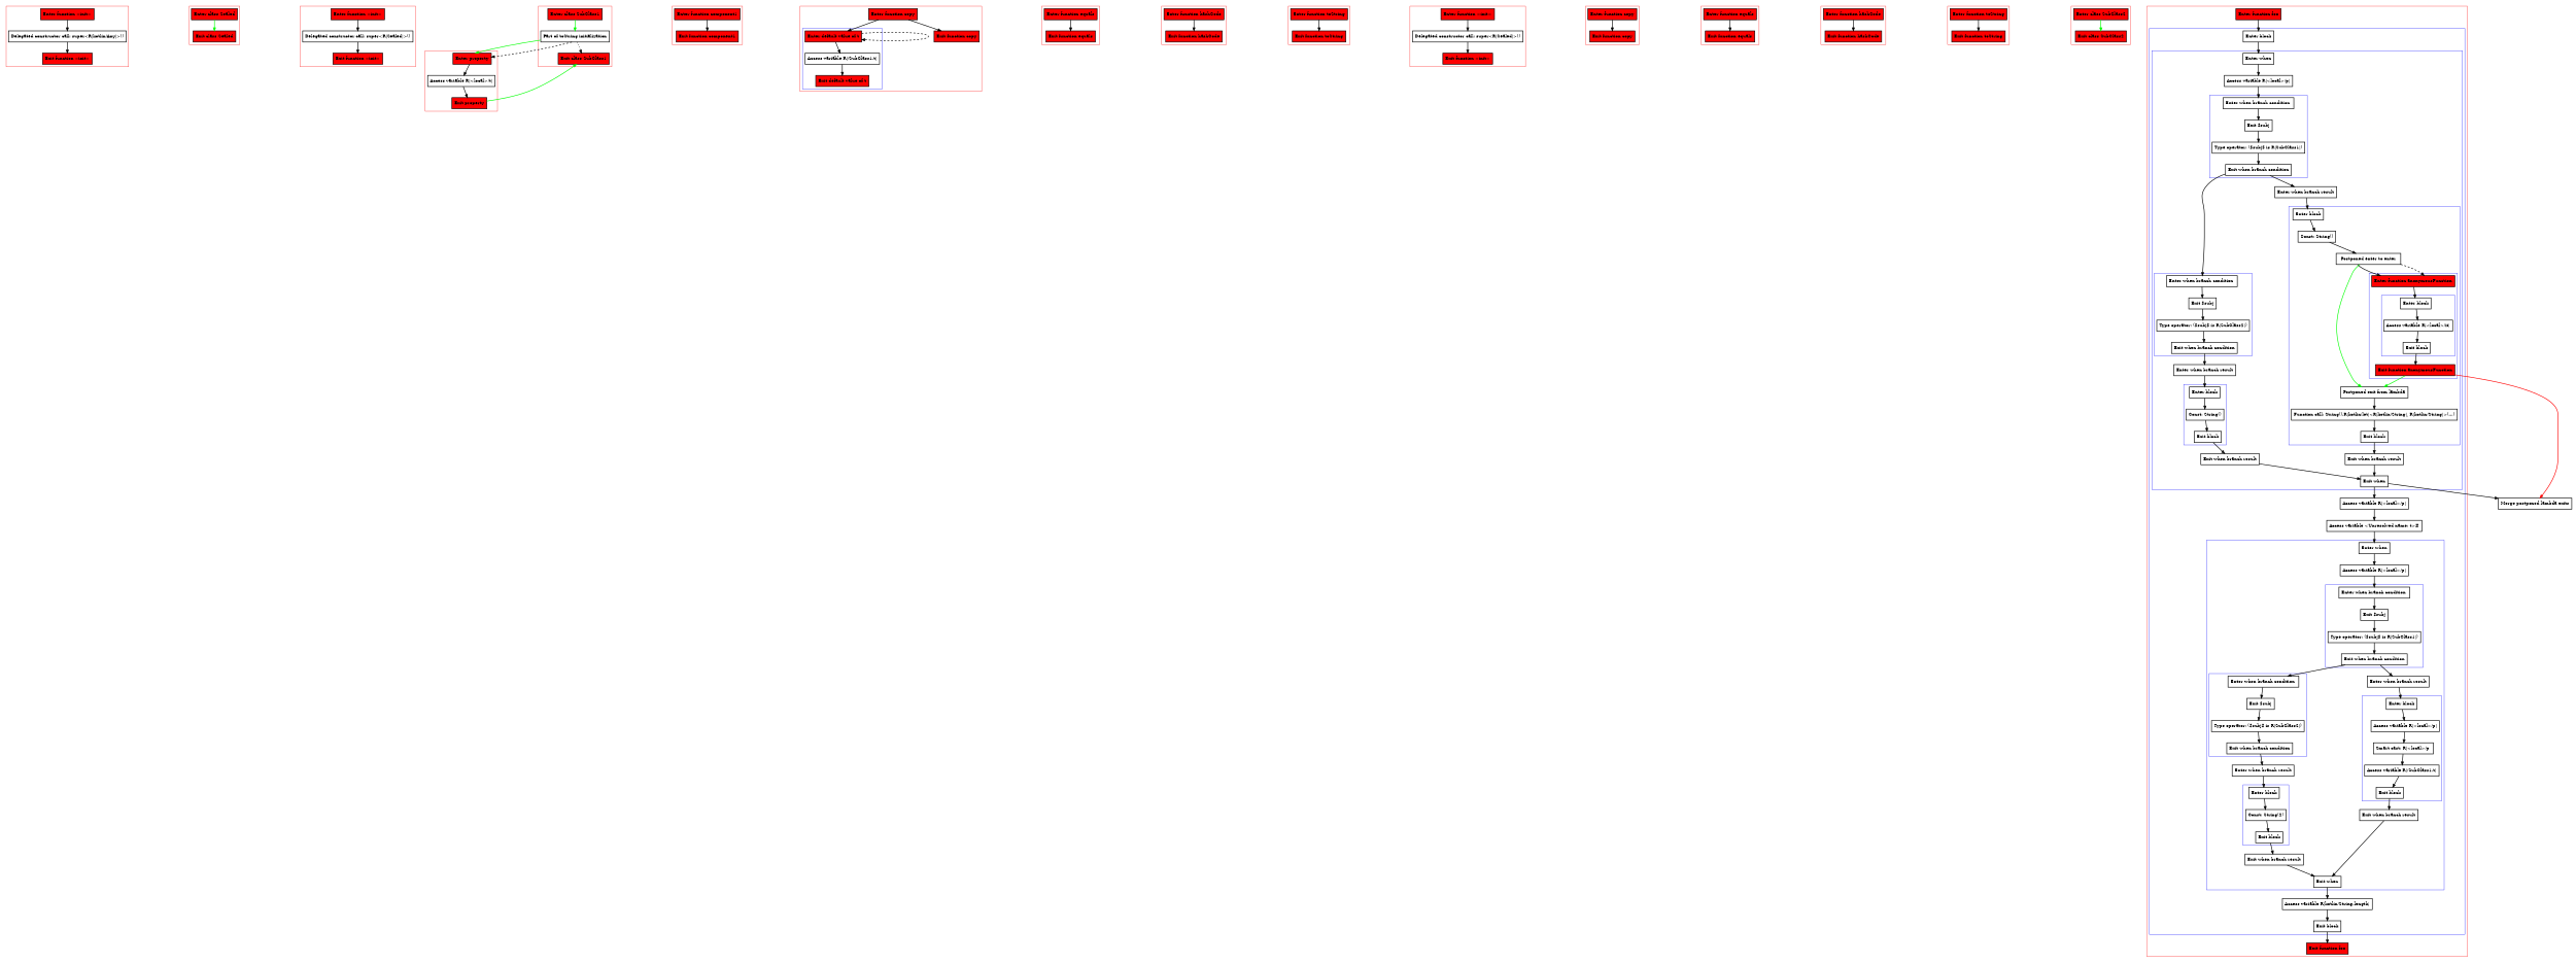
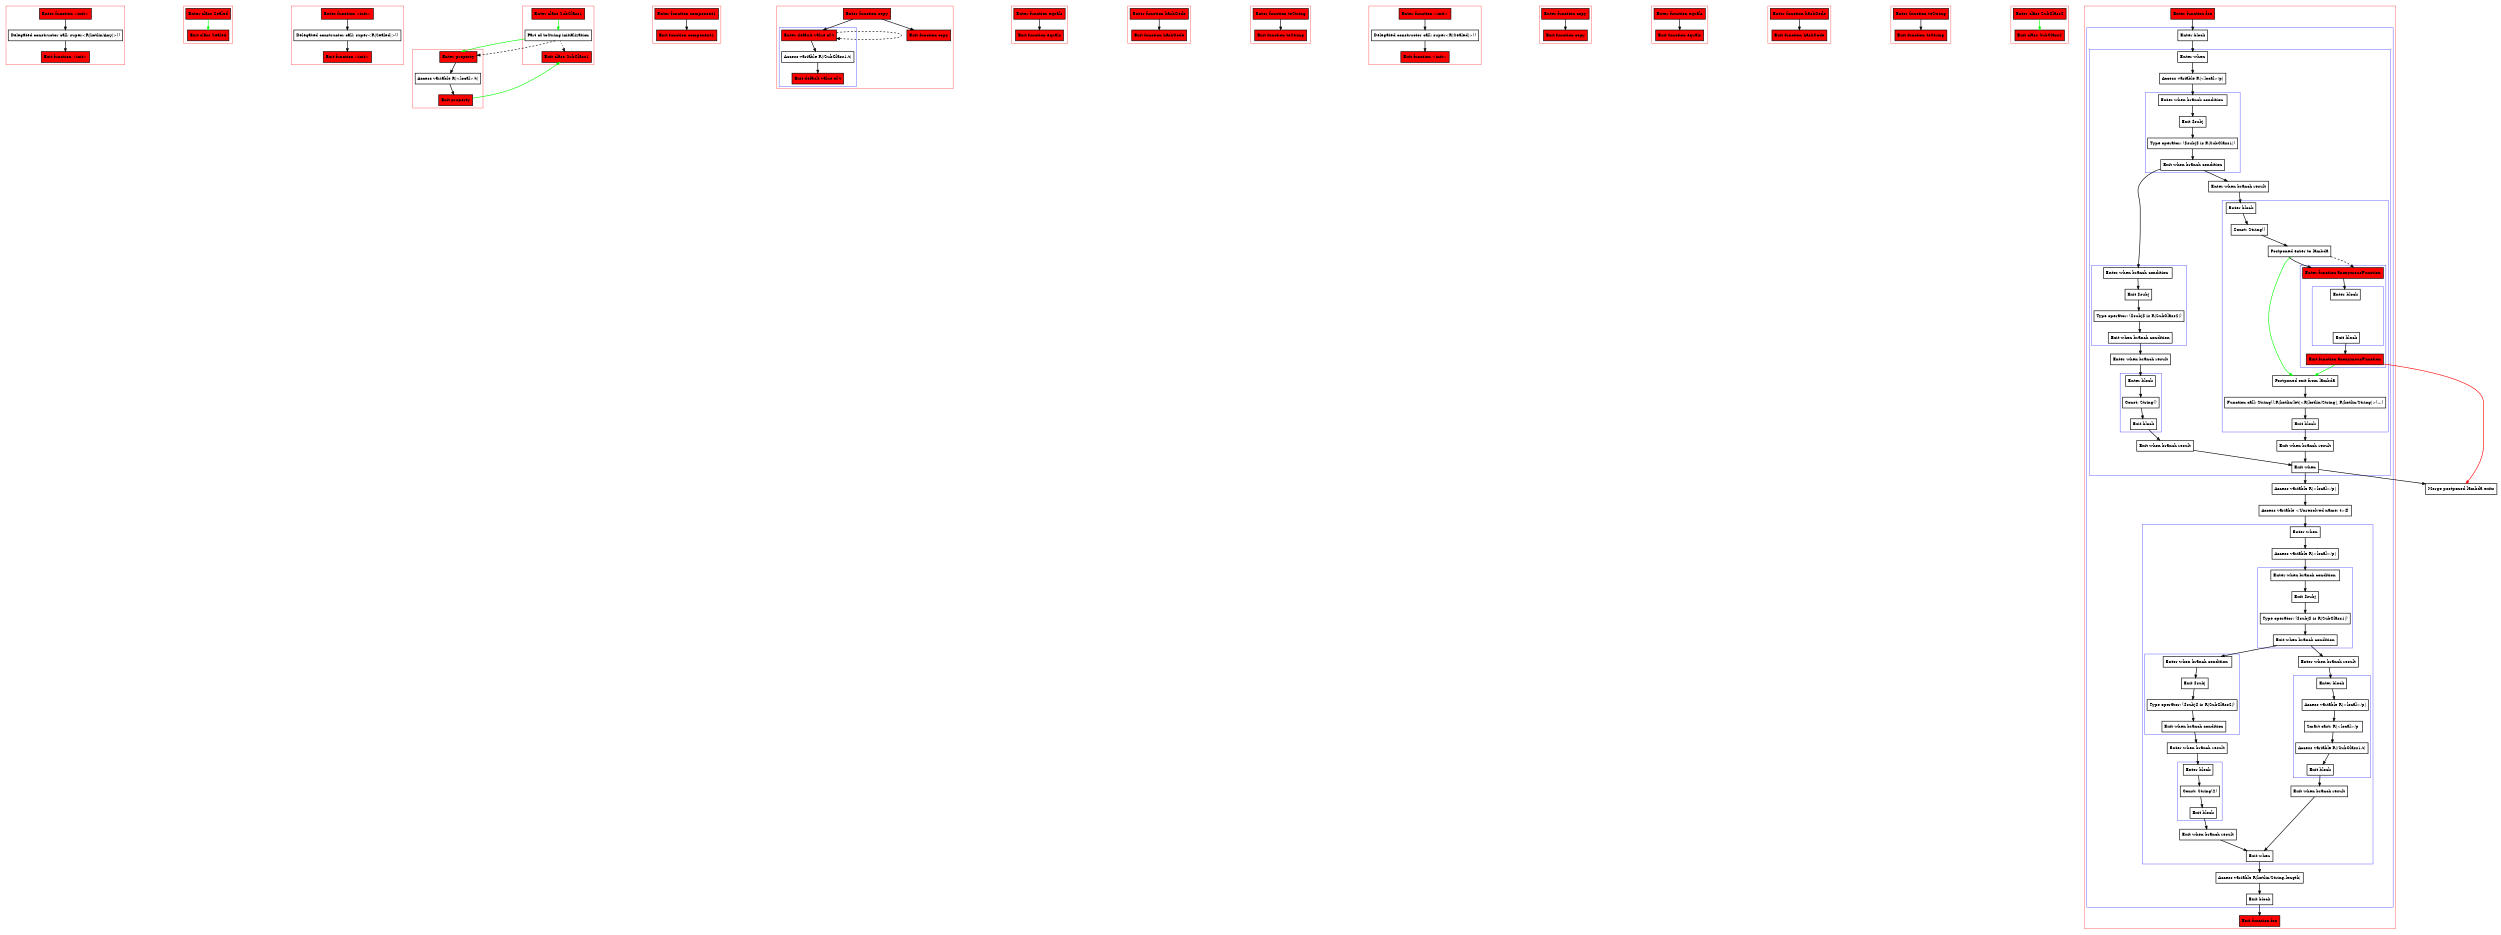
  digraph {
    nodesep=3
    node [penwidth=2 shape=box]
    edge [penwidth=2]
    n1 [fillcolor=red label="Enter function <init>" style=filled]
    n2 [label="Delegated constructor call: super<R|kotlin/Any|>()"]
    n3 [fillcolor=red label="Exit function <init>" style=filled]
    n4 [fillcolor=red label="Enter class Sealed" style=filled]
    n5 [fillcolor=red label="Exit class Sealed" style=filled]
    n6 [fillcolor=red label="Enter function <init>" style=filled]
    n7 [label="Delegated constructor call: super<R|Sealed|>()"]
    n8 [fillcolor=red label="Exit function <init>" style=filled]
    n9 [fillcolor=red label="Enter property" style=filled]
    n10 [label="Access variable R|<local>/t|"]
    n11 [fillcolor=red label="Exit property" style=filled]
    n12 [fillcolor=red label="Enter function component1" style=filled]
    n13 [fillcolor=red label="Exit function component1" style=filled]
    n14 [fillcolor=red label="Enter default value of t" style=filled]
    n15 [label="Access variable R|/SubClass1.t|"]
    n16 [fillcolor=red label="Exit default value of t" style=filled]
    n17 [fillcolor=red label="Enter function copy" style=filled]
    n18 [fillcolor=red label="Exit function copy" style=filled]
    n19 [fillcolor=red label="Enter function equals" style=filled]
    n20 [fillcolor=red label="Exit function equals" style=filled]
    n21 [fillcolor=red label="Enter function hashCode" style=filled]
    n22 [fillcolor=red label="Exit function hashCode" style=filled]
    n23 [fillcolor=red label="Enter function toString" style=filled]
    n24 [fillcolor=red label="Exit function toString" style=filled]
    n25 [fillcolor=red label="Exit class SubClass1" style=filled]
    n26 [fillcolor=red label="Enter class SubClass1" style=filled]
    n27 [label="Part of toString initialization"]
    n28 [fillcolor=red label="Enter function <init>" style=filled]
    n29 [label="Delegated constructor call: super<R|Sealed|>()"]
    n30 [fillcolor=red label="Exit function <init>" style=filled]
    n31 [fillcolor=red label="Enter function copy" style=filled]
    n32 [fillcolor=red label="Exit function copy" style=filled]
    n33 [fillcolor=red label="Enter function equals" style=filled]
    n34 [fillcolor=red label="Exit function equals" style=filled]
    n35 [fillcolor=red label="Enter function hashCode" style=filled]
    n36 [fillcolor=red label="Exit function hashCode" style=filled]
    n37 [fillcolor=red label="Enter function toString" style=filled]
    n38 [fillcolor=red label="Exit function toString" style=filled]
    n39 [fillcolor=red label="Enter class SubClass2" style=filled]
    n40 [fillcolor=red label="Exit class SubClass2" style=filled]
    n41 [label="Enter when branch condition "]
    n42 [label="Exit $subj"]
    n43 [label="Type operator: ($subj$ is R|SubClass1|)"]
    n44 [label="Exit when branch condition"]
    n45 [label="Enter when branch condition "]
    n46 [label="Exit $subj"]
    n47 [label="Type operator: ($subj$ is R|SubClass2|)"]
    n48 [label="Exit when branch condition"]
    n49 [label="Enter block"]
    n50 [label="Const: String()"]
    n51 [label="Exit block"]
    n52 [label="Enter block"]
-   n53 [label="Access variable R|<local>/it|"]
    n54 [label="Exit block"]
    n55 [fillcolor=red label="Enter function anonymousFunction" style=filled]
    n56 [fillcolor=red label="Exit function anonymousFunction" style=filled]
    n57 [label="Enter block"]
    n58 [label="Const: String()"]
-   n59 [label="Postponed enter to enter"]
+   n59 [label="Postponed enter to lambda"]
    n60 [label="Postponed exit from lambda"]
    n61 [label="Function call: String().R|kotlin/let|<R|kotlin/String|, R|kotlin/String|>(...)"]
    n62 [label="Exit block"]
    n63 [label="Enter when"]
    n64 [label="Access variable R|<local>/p|"]
    n65 [label="Enter when branch result"]
    n66 [label="Exit when branch result"]
    n67 [label="Enter when branch result"]
    n68 [label="Exit when branch result"]
    n69 [label="Exit when"]
    n70 [label="Enter when branch condition "]
    n71 [label="Exit $subj"]
    n72 [label="Type operator: ($subj$ is R|SubClass1|)"]
    n73 [label="Exit when branch condition"]
    n74 [label="Enter when branch condition "]
    n75 [label="Exit $subj"]
    n76 [label="Type operator: ($subj$ is R|SubClass2|)"]
    n77 [label="Exit when branch condition"]
    n78 [label="Enter block"]
    n79 [label="Const: String(2)"]
    n80 [label="Exit block"]
    n81 [label="Enter block"]
    n82 [label="Access variable R|<local>/p|"]
    n83 [label="Smart cast: R|<local>/p|"]
    n84 [label="Access variable R|/SubClass1.t|"]
    n85 [label="Exit block"]
    n86 [label="Enter when"]
    n87 [label="Access variable R|<local>/p|"]
    n88 [label="Enter when branch result"]
    n89 [label="Exit when branch result"]
    n90 [label="Enter when branch result"]
    n91 [label="Exit when branch result"]
    n92 [label="Exit when"]
    n93 [label="Enter block"]
    n94 [label="Access variable R|<local>/p|"]
    n95 [label="Access variable <Unresolved name: t>#"]
    n96 [label="Access variable R|kotlin/String.length|"]
    n97 [label="Exit block"]
    n98 [fillcolor=red label="Enter function foo" style=filled]
    n99 [fillcolor=red label="Exit function foo" style=filled]
    n100 [label="Merge postponed lambda exits"]
    subgraph cluster_1 {
      color=red
      n1
      n2
      n3
    }
    subgraph cluster_2 {
      color=red
      n4
      n5
    }
    subgraph cluster_3 {
      color=red
      n6
      n7
      n8
    }
    subgraph cluster_4 {
      color=red
      n9
      n10
      n11
    }
    subgraph cluster_5 {
      color=red
      n12
      n13
    }
    subgraph cluster_6 {
      color=red
      n17
      n18
      subgraph cluster_7 {
        color=blue
        n14
        n15
        n16
      }
    }
    subgraph cluster_8 {
      color=red
      n19
      n20
    }
    subgraph cluster_9 {
      color=red
      n21
      n22
    }
    subgraph cluster_10 {
      color=red
      n23
      n24
    }
    subgraph cluster_11 {
      color=red
      n25
      n26
      n27
    }
    subgraph cluster_12 {
      color=red
      n28
      n29
      n30
    }
    subgraph cluster_13 {
      color=red
      n31
      n32
    }
    subgraph cluster_14 {
      color=red
      n33
      n34
    }
    subgraph cluster_15 {
      color=red
      n35
      n36
    }
    subgraph cluster_16 {
      color=red
      n37
      n38
    }
    subgraph cluster_17 {
      color=red
      n39
      n40
    }
    subgraph cluster_18 {
      color=red
      n98
      n99
      subgraph cluster_19 {
        color=blue
        n93
        n94
        n95
        n96
        n97
        subgraph cluster_20 {
          color=blue
          n63
          n64
          n65
          n66
          n67
          n68
          n69
          subgraph cluster_21 {
            color=blue
            n41
            n42
            n43
            n44
          }
          subgraph cluster_22 {
            color=blue
            n45
            n46
            n47
            n48
          }
          subgraph cluster_23 {
            color=blue
            n49
            n50
            n51
          }
          subgraph cluster_24 {
            color=blue
            n57
            n58
            n59
            n60
            n61
            n62
            subgraph cluster_25 {
              color=blue
              n55
              n56
              subgraph cluster_26 {
                color=blue
                n52
-               n53
                n54
              }
            }
          }
        }
        subgraph cluster_27 {
          color=blue
          n86
          n87
          n88
          n89
          n90
          n91
          n92
          subgraph cluster_28 {
            color=blue
            n70
            n71
            n72
            n73
          }
          subgraph cluster_29 {
            color=blue
            n74
            n75
            n76
            n77
          }
          subgraph cluster_30 {
            color=blue
            n78
            n79
            n80
          }
          subgraph cluster_31 {
            color=blue
            n81
            n82
            n83
            n84
            n85
          }
        }
      }
    }
    n1 -> n2
    n2 -> n3
    n4 -> n5 [color=green]
    n6 -> n7
    n7 -> n8
    n9 -> n10
    n10 -> n11
    n11 -> n25 [color=green]
    n12 -> n13
    n14 -> n14 [style=dashed]
    n14 -> n15
    n15 -> n16
    n17 -> n14
    n17 -> n18
    n19 -> n20
    n21 -> n22
    n23 -> n24
    n26 -> n27 [color=green]
    n27 -> n9 [color=green]
    n27 -> n9 [style=dashed]
    n27 -> n25 [style=dotted]
    n28 -> n29
    n29 -> n30
    n31 -> n32
    n33 -> n34
    n35 -> n36
    n37 -> n38
    n39 -> n40 [color=green]
    n41 -> n42
    n42 -> n43
    n43 -> n44
    n44 -> n45
    n44 -> n67
    n45 -> n46
    n46 -> n47
    n47 -> n48
    n48 -> n65
    n49 -> n50
    n50 -> n51
    n51 -> n66
-   n52 -> n53
-   n53 -> n54
    n54 -> n56
    n55 -> n52
    n56 -> n60 [color=green]
    n56 -> n100 [color=red]
    n57 -> n58
    n58 -> n59
    n59 -> n55
    n59 -> n55 [style=dashed]
    n59 -> n60 [color=green]
    n60 -> n61
    n61 -> n62
    n62 -> n68
    n63 -> n64
    n64 -> n41
    n65 -> n49
    n66 -> n69
    n67 -> n57
    n68 -> n69
    n69 -> n94
    n69 -> n100
    n70 -> n71
    n71 -> n72
    n72 -> n73
    n73 -> n74
    n73 -> n90
    n74 -> n75
    n75 -> n76
    n76 -> n77
    n77 -> n88
    n78 -> n79
    n79 -> n80
    n80 -> n89
    n81 -> n82
    n82 -> n83
    n83 -> n84
    n84 -> n85
    n85 -> n91
    n86 -> n87
    n87 -> n70
    n88 -> n78
    n89 -> n92
    n90 -> n81
    n91 -> n92
    n92 -> n96
    n93 -> n63
    n94 -> n95
    n95 -> n86
    n96 -> n97
    n97 -> n99
    n98 -> n93
  }
